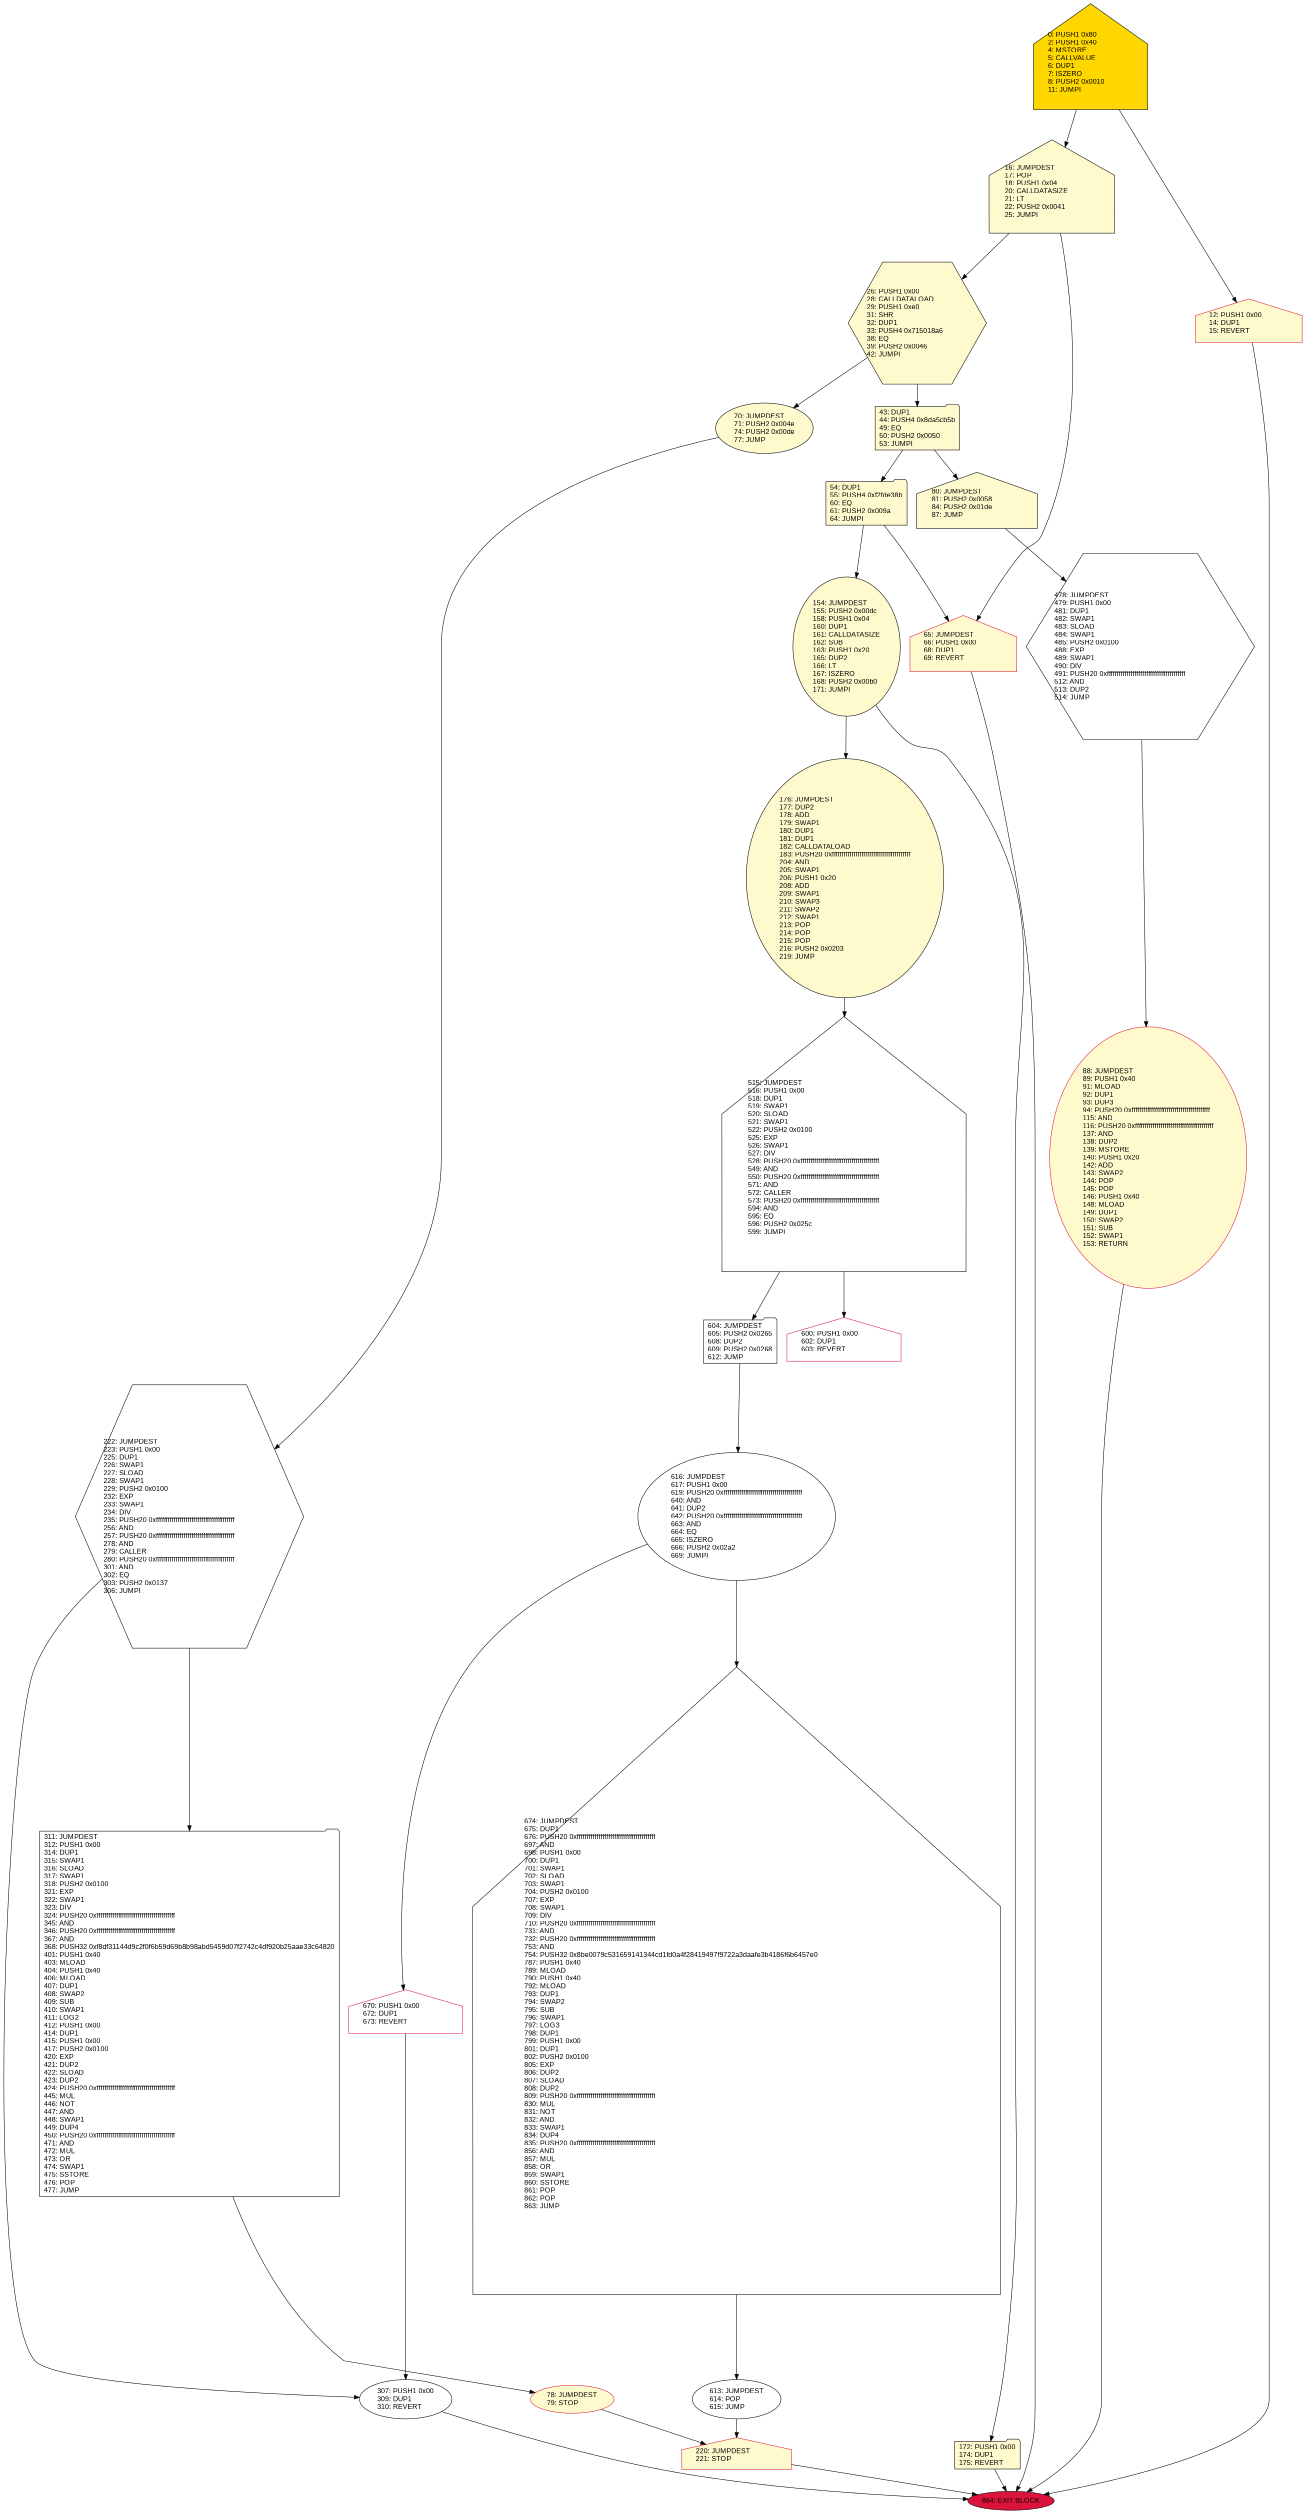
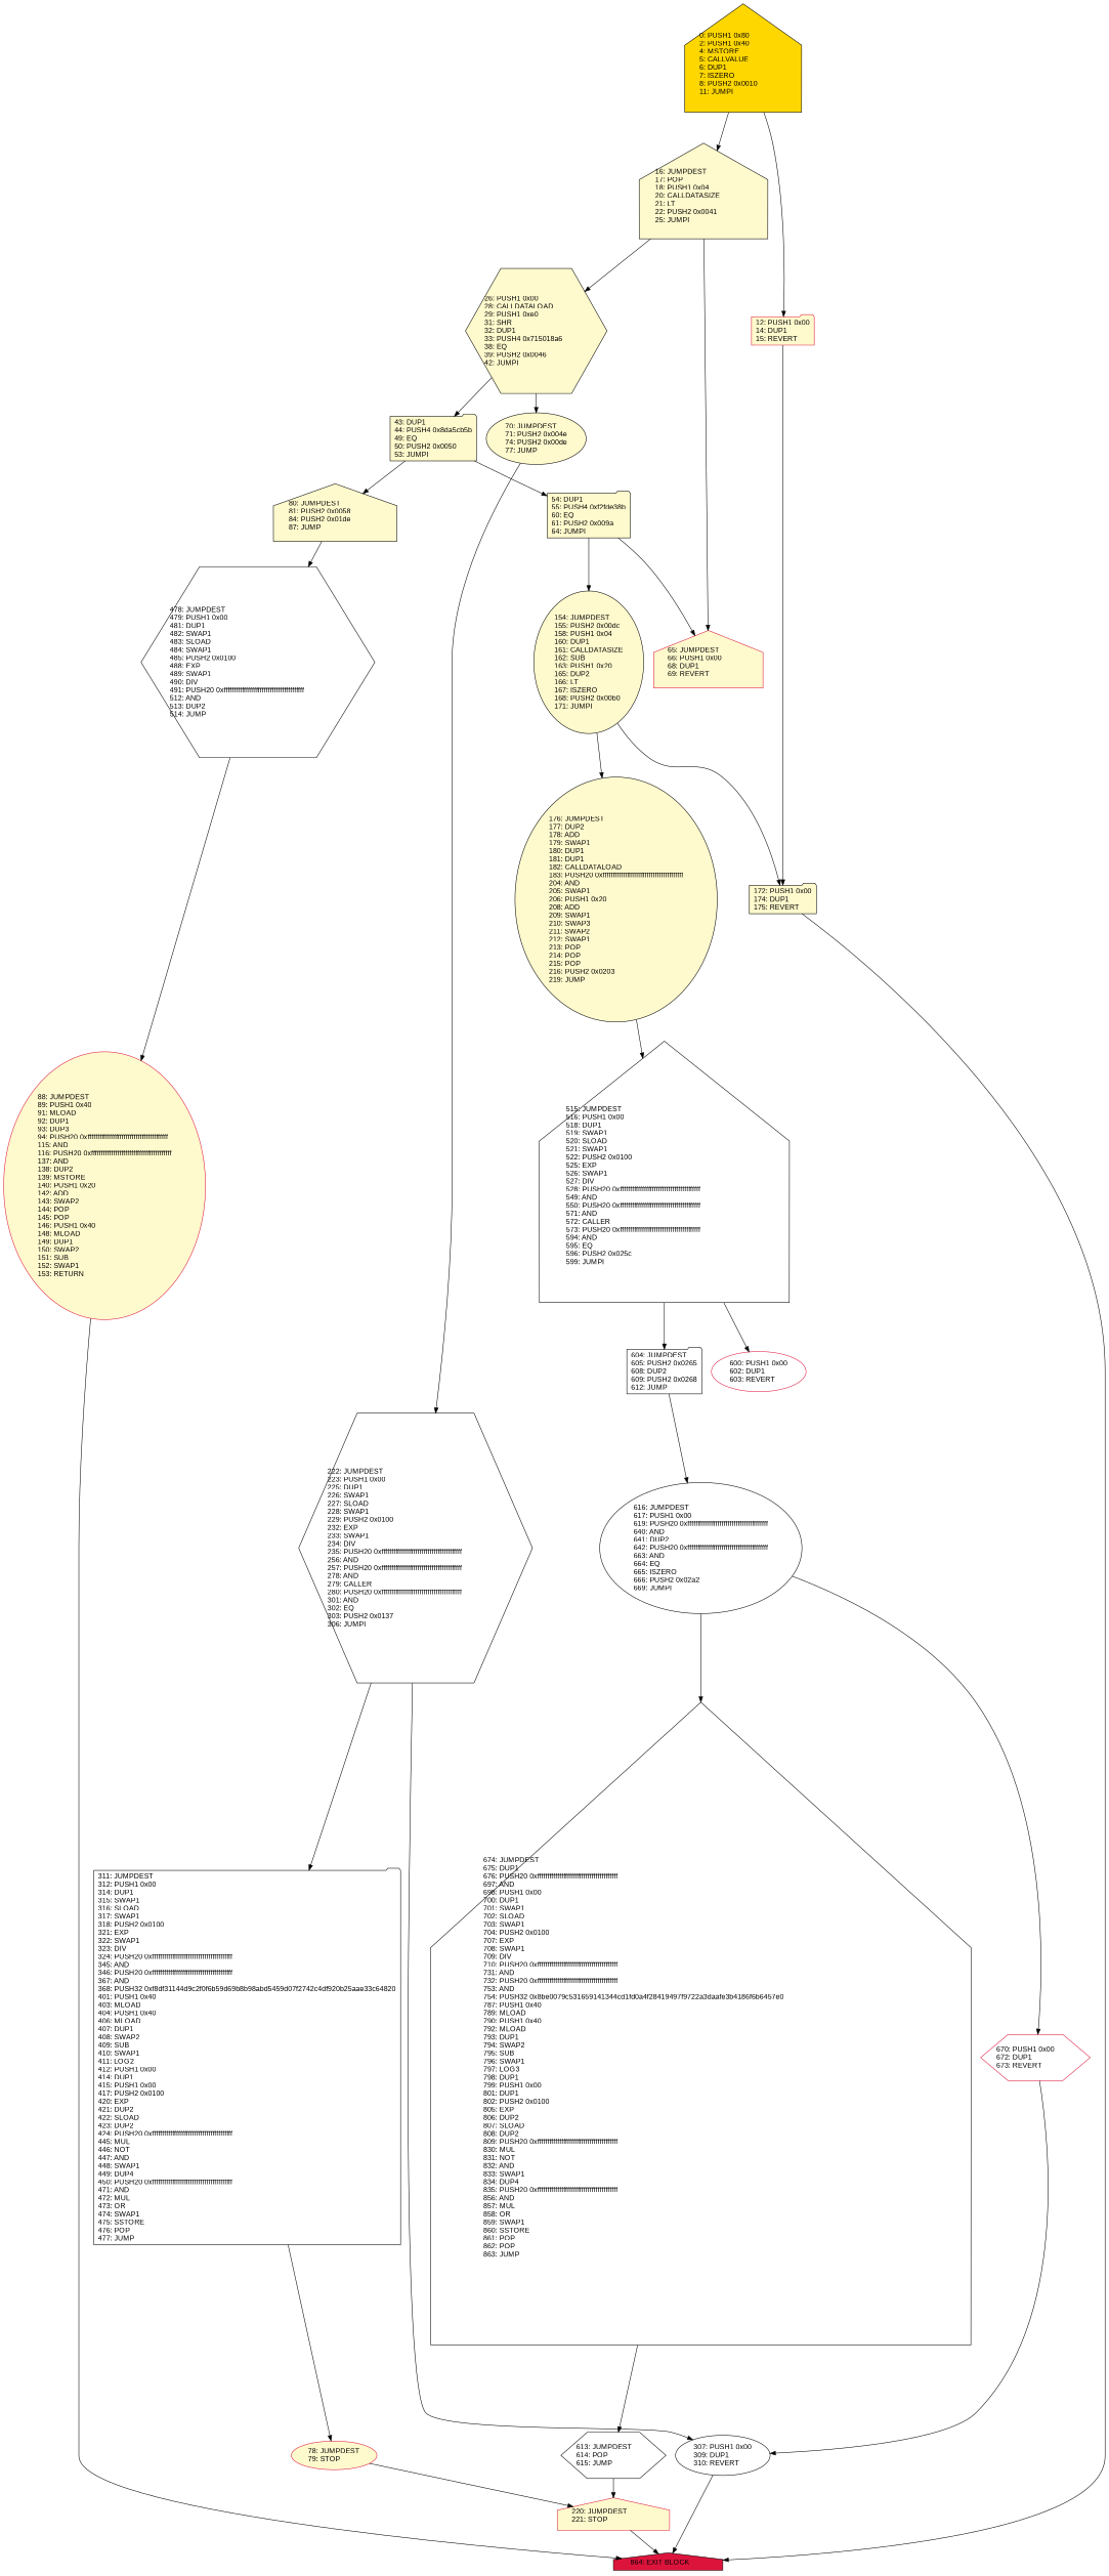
  digraph {
    rankdir=UD
    node [color=black fillcolor=lemonchiffon fontcolor=black fontname=arial shape=house style=filled]
-   n1 [fillcolor=white label="613: JUMPDEST\l614: POP\l615: JUMP\l" shape=ellipse]
+   n1 [fillcolor=white label="613: JUMPDEST\l614: POP\l615: JUMP\l" shape=hexagon]
    n2 [color=crimson label="220: JUMPDEST\l221: STOP\l"]
-   n3 [fillcolor=crimson label="864: EXIT BLOCK\l" shape=ellipse]
+   n3 [fillcolor=crimson label="864: EXIT BLOCK\l"]
    n4 [color=crimson label="65: JUMPDEST\l66: PUSH1 0x00\l68: DUP1\l69: REVERT\l"]
    n5 [fillcolor=white label="604: JUMPDEST\l605: PUSH2 0x0265\l608: DUP2\l609: PUSH2 0x0268\l612: JUMP\l" shape=folder]
    n6 [fillcolor=white label="616: JUMPDEST\l617: PUSH1 0x00\l619: PUSH20 0xffffffffffffffffffffffffffffffffffffffff\l640: AND\l641: DUP2\l642: PUSH20 0xffffffffffffffffffffffffffffffffffffffff\l663: AND\l664: EQ\l665: ISZERO\l666: PUSH2 0x02a2\l669: JUMPI\l" shape=ellipse]
    n7 [fillcolor=white label="674: JUMPDEST\l675: DUP1\l676: PUSH20 0xffffffffffffffffffffffffffffffffffffffff\l697: AND\l698: PUSH1 0x00\l700: DUP1\l701: SWAP1\l702: SLOAD\l703: SWAP1\l704: PUSH2 0x0100\l707: EXP\l708: SWAP1\l709: DIV\l710: PUSH20 0xffffffffffffffffffffffffffffffffffffffff\l731: AND\l732: PUSH20 0xffffffffffffffffffffffffffffffffffffffff\l753: AND\l754: PUSH32 0x8be0079c531659141344cd1fd0a4f28419497f9722a3daafe3b4186f6b6457e0\l787: PUSH1 0x40\l789: MLOAD\l790: PUSH1 0x40\l792: MLOAD\l793: DUP1\l794: SWAP2\l795: SUB\l796: SWAP1\l797: LOG3\l798: DUP1\l799: PUSH1 0x00\l801: DUP1\l802: PUSH2 0x0100\l805: EXP\l806: DUP2\l807: SLOAD\l808: DUP2\l809: PUSH20 0xffffffffffffffffffffffffffffffffffffffff\l830: MUL\l831: NOT\l832: AND\l833: SWAP1\l834: DUP4\l835: PUSH20 0xffffffffffffffffffffffffffffffffffffffff\l856: AND\l857: MUL\l858: OR\l859: SWAP1\l860: SSTORE\l861: POP\l862: POP\l863: JUMP\l"]
-   n8 [color=crimson fillcolor=white label="670: PUSH1 0x00\l672: DUP1\l673: REVERT\l"]
+   n8 [color=crimson fillcolor=white label="670: PUSH1 0x00\l672: DUP1\l673: REVERT\l" shape=hexagon]
    n9 [color=crimson label="88: JUMPDEST\l89: PUSH1 0x40\l91: MLOAD\l92: DUP1\l93: DUP3\l94: PUSH20 0xffffffffffffffffffffffffffffffffffffffff\l115: AND\l116: PUSH20 0xffffffffffffffffffffffffffffffffffffffff\l137: AND\l138: DUP2\l139: MSTORE\l140: PUSH1 0x20\l142: ADD\l143: SWAP2\l144: POP\l145: POP\l146: PUSH1 0x40\l148: MLOAD\l149: DUP1\l150: SWAP2\l151: SUB\l152: SWAP1\l153: RETURN\l" shape=ellipse]
    n10 [fillcolor=white label="307: PUSH1 0x00\l309: DUP1\l310: REVERT\l" shape=ellipse]
    n11 [label="16: JUMPDEST\l17: POP\l18: PUSH1 0x04\l20: CALLDATASIZE\l21: LT\l22: PUSH2 0x0041\l25: JUMPI\l"]
    n12 [label="26: PUSH1 0x00\l28: CALLDATALOAD\l29: PUSH1 0xe0\l31: SHR\l32: DUP1\l33: PUSH4 0x715018a6\l38: EQ\l39: PUSH2 0x0046\l42: JUMPI\l" shape=hexagon]
    n13 [label="43: DUP1\l44: PUSH4 0x8da5cb5b\l49: EQ\l50: PUSH2 0x0050\l53: JUMPI\l" shape=folder]
    n14 [label="70: JUMPDEST\l71: PUSH2 0x004e\l74: PUSH2 0x00de\l77: JUMP\l" shape=ellipse]
    n15 [label="172: PUSH1 0x00\l174: DUP1\l175: REVERT\l" shape=folder]
    n16 [label="80: JUMPDEST\l81: PUSH2 0x0058\l84: PUSH2 0x01de\l87: JUMP\l"]
    n17 [label="54: DUP1\l55: PUSH4 0xf2fde38b\l60: EQ\l61: PUSH2 0x009a\l64: JUMPI\l" shape=folder]
    n18 [fillcolor=white label="478: JUMPDEST\l479: PUSH1 0x00\l481: DUP1\l482: SWAP1\l483: SLOAD\l484: SWAP1\l485: PUSH2 0x0100\l488: EXP\l489: SWAP1\l490: DIV\l491: PUSH20 0xffffffffffffffffffffffffffffffffffffffff\l512: AND\l513: DUP2\l514: JUMP\l" shape=hexagon]
    n19 [label="154: JUMPDEST\l155: PUSH2 0x00dc\l158: PUSH1 0x04\l160: DUP1\l161: CALLDATASIZE\l162: SUB\l163: PUSH1 0x20\l165: DUP2\l166: LT\l167: ISZERO\l168: PUSH2 0x00b0\l171: JUMPI\l" shape=ellipse]
    n20 [fillcolor=gold label="0: PUSH1 0x80\l2: PUSH1 0x40\l4: MSTORE\l5: CALLVALUE\l6: DUP1\l7: ISZERO\l8: PUSH2 0x0010\l11: JUMPI\l"]
-   n21 [color=crimson label="12: PUSH1 0x00\l14: DUP1\l15: REVERT\l"]
+   n21 [color=crimson label="12: PUSH1 0x00\l14: DUP1\l15: REVERT\l" shape=folder]
    n22 [color=crimson label="78: JUMPDEST\l79: STOP\l" shape=ellipse]
    n23 [label="176: JUMPDEST\l177: DUP2\l178: ADD\l179: SWAP1\l180: DUP1\l181: DUP1\l182: CALLDATALOAD\l183: PUSH20 0xffffffffffffffffffffffffffffffffffffffff\l204: AND\l205: SWAP1\l206: PUSH1 0x20\l208: ADD\l209: SWAP1\l210: SWAP3\l211: SWAP2\l212: SWAP1\l213: POP\l214: POP\l215: POP\l216: PUSH2 0x0203\l219: JUMP\l" shape=ellipse]
    n24 [fillcolor=white label="515: JUMPDEST\l516: PUSH1 0x00\l518: DUP1\l519: SWAP1\l520: SLOAD\l521: SWAP1\l522: PUSH2 0x0100\l525: EXP\l526: SWAP1\l527: DIV\l528: PUSH20 0xffffffffffffffffffffffffffffffffffffffff\l549: AND\l550: PUSH20 0xffffffffffffffffffffffffffffffffffffffff\l571: AND\l572: CALLER\l573: PUSH20 0xffffffffffffffffffffffffffffffffffffffff\l594: AND\l595: EQ\l596: PUSH2 0x025c\l599: JUMPI\l"]
    n25 [fillcolor=white label="222: JUMPDEST\l223: PUSH1 0x00\l225: DUP1\l226: SWAP1\l227: SLOAD\l228: SWAP1\l229: PUSH2 0x0100\l232: EXP\l233: SWAP1\l234: DIV\l235: PUSH20 0xffffffffffffffffffffffffffffffffffffffff\l256: AND\l257: PUSH20 0xffffffffffffffffffffffffffffffffffffffff\l278: AND\l279: CALLER\l280: PUSH20 0xffffffffffffffffffffffffffffffffffffffff\l301: AND\l302: EQ\l303: PUSH2 0x0137\l306: JUMPI\l" shape=hexagon]
    n26 [fillcolor=white label="311: JUMPDEST\l312: PUSH1 0x00\l314: DUP1\l315: SWAP1\l316: SLOAD\l317: SWAP1\l318: PUSH2 0x0100\l321: EXP\l322: SWAP1\l323: DIV\l324: PUSH20 0xffffffffffffffffffffffffffffffffffffffff\l345: AND\l346: PUSH20 0xffffffffffffffffffffffffffffffffffffffff\l367: AND\l368: PUSH32 0xf8df31144d9c2f0f6b59d69b8b98abd5459d07f2742c4df920b25aae33c64820\l401: PUSH1 0x40\l403: MLOAD\l404: PUSH1 0x40\l406: MLOAD\l407: DUP1\l408: SWAP2\l409: SUB\l410: SWAP1\l411: LOG2\l412: PUSH1 0x00\l414: DUP1\l415: PUSH1 0x00\l417: PUSH2 0x0100\l420: EXP\l421: DUP2\l422: SLOAD\l423: DUP2\l424: PUSH20 0xffffffffffffffffffffffffffffffffffffffff\l445: MUL\l446: NOT\l447: AND\l448: SWAP1\l449: DUP4\l450: PUSH20 0xffffffffffffffffffffffffffffffffffffffff\l471: AND\l472: MUL\l473: OR\l474: SWAP1\l475: SSTORE\l476: POP\l477: JUMP\l" shape=folder]
-   n27 [color=crimson fillcolor=white label="600: PUSH1 0x00\l602: DUP1\l603: REVERT\l"]
+   n27 [color=crimson fillcolor=white label="600: PUSH1 0x00\l602: DUP1\l603: REVERT\l" shape=ellipse]
    n1 -> n2
    n2 -> n3
-   n4 -> n3
    n5 -> n6
    n6 -> n7
    n6 -> n8
    n7 -> n1
    n8 -> n10
    n9 -> n3
    n10 -> n3
    n11 -> n4
    n11 -> n12
    n12 -> n13
    n12 -> n14
    n13 -> n16
    n13 -> n17
    n14 -> n25
    n15 -> n3
    n16 -> n18
    n17 -> n4
    n17 -> n19
    n18 -> n9
    n19 -> n15
    n19 -> n23
    n20 -> n11
    n20 -> n21
-   n21 -> n3
+   n21 -> n15
    n22 -> n2
    n23 -> n24
    n24 -> n5
    n24 -> n27
    n25 -> n10
    n25 -> n26
    n26 -> n22
  }
